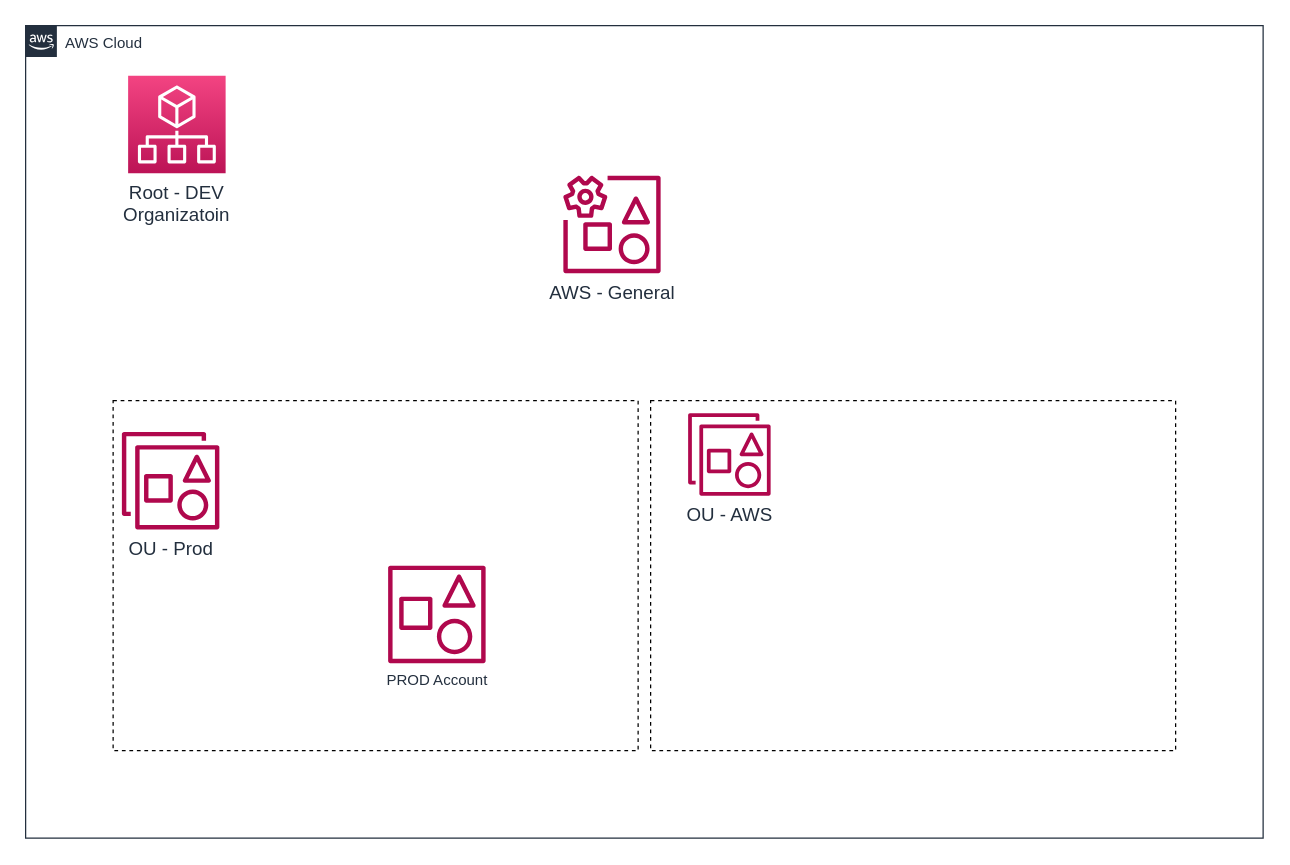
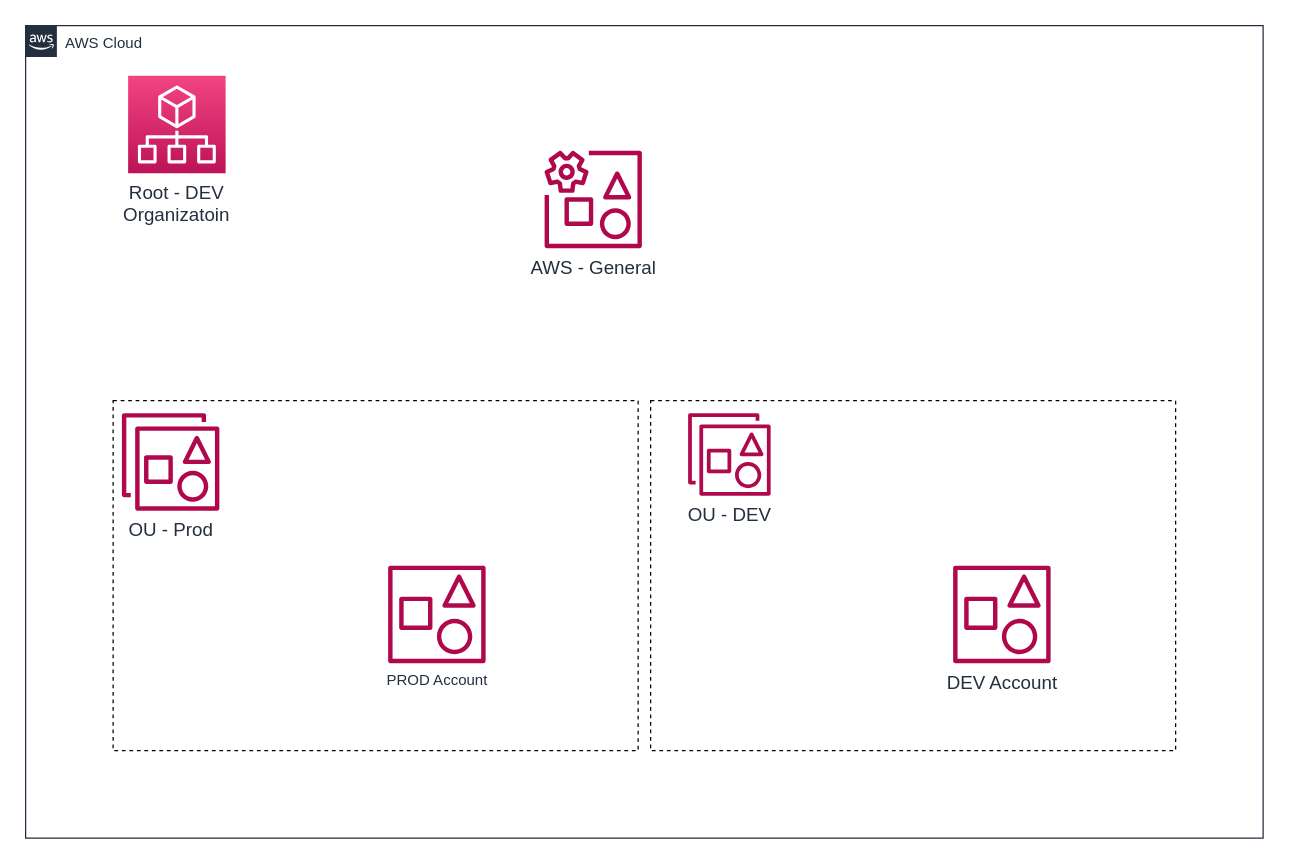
  <mxCell id="0" />
  <mxCell id="1" parent="0" />
  <mxCell id="2" value="AWS Cloud" style="points=[[0,0],[0.25,0],[0.5,0],[0.75,0],[1,0],[1,0.25],[1,0.5],[1,0.75],[1,1],[0.75,1],[0.5,1],[0.25,1],[0,1],[0,0.75],[0,0.5],[0,0.25]];outlineConnect=0;gradientColor=none;html=1;whiteSpace=wrap;fontSize=12;fontStyle=0;shape=mxgraph.aws4.group;grIcon=mxgraph.aws4.group_aws_cloud_alt;strokeColor=#232F3E;fillColor=none;verticalAlign=top;align=left;spacingLeft=30;fontColor=#232F3E;dashed=0;labelBackgroundColor=#ffffff;container=1;pointerEvents=0;collapsible=0;recursiveResize=0;" parent="1" vertex="1"><mxGeometry x="20" y="20" width="990" height="650" as="geometry" /></mxCell>
  <mxCell id="3" value="&lt;font style=&quot;font-size: 15px;&quot;&gt;Root - DEV Organizatoin&lt;/font&gt;" style="sketch=0;points=[[0,0,0],[0.25,0,0],[0.5,0,0],[0.75,0,0],[1,0,0],[0,1,0],[0.25,1,0],[0.5,1,0],[0.75,1,0],[1,1,0],[0,0.25,0],[0,0.5,0],[0,0.75,0],[1,0.25,0],[1,0.5,0],[1,0.75,0]];points=[[0,0,0],[0.25,0,0],[0.5,0,0],[0.75,0,0],[1,0,0],[0,1,0],[0.25,1,0],[0.5,1,0],[0.75,1,0],[1,1,0],[0,0.25,0],[0,0.5,0],[0,0.75,0],[1,0.25,0],[1,0.5,0],[1,0.75,0]];outlineConnect=0;fontColor=#232F3E;gradientColor=#F34482;gradientDirection=north;fillColor=#BC1356;strokeColor=#ffffff;dashed=0;verticalLabelPosition=bottom;verticalAlign=top;align=center;html=1;fontSize=12;fontStyle=0;aspect=fixed;shape=mxgraph.aws4.resourceIcon;resIcon=mxgraph.aws4.organizations;labelBackgroundColor=default;labelBorderColor=none;horizontal=1;whiteSpace=wrap;" vertex="1" parent="2"><mxGeometry x="82" y="40" width="78" height="78" as="geometry" /></mxCell>
  <mxCell id="4" value="" style="rounded=0;whiteSpace=wrap;html=1;fillColor=none;dashed=1;" vertex="1" parent="2"><mxGeometry x="500" y="300" width="420" height="280" as="geometry" /></mxCell>
  <mxCell id="5" value="" style="rounded=0;whiteSpace=wrap;html=1;fillColor=none;dashed=1;" vertex="1" parent="2"><mxGeometry x="70" y="300" width="420" height="280" as="geometry" /></mxCell>
  <mxCell id="6" value="PROD Account" style="sketch=0;outlineConnect=0;fontColor=#232F3E;gradientColor=none;fillColor=#B0084D;strokeColor=none;dashed=0;verticalLabelPosition=bottom;verticalAlign=top;align=center;html=1;fontSize=12;fontStyle=0;aspect=fixed;pointerEvents=1;shape=mxgraph.aws4.organizations_account2;labelBackgroundColor=default;labelBorderColor=none;horizontal=1;" vertex="1" parent="2"><mxGeometry x="290" y="432" width="78" height="78" as="geometry" /></mxCell>
- <mxCell id="7" value="OU - Prod" style="sketch=0;outlineConnect=0;fontColor=#232F3E;gradientColor=none;fillColor=#B0084D;strokeColor=none;dashed=0;verticalLabelPosition=bottom;verticalAlign=top;align=center;html=1;fontSize=15;fontStyle=0;aspect=fixed;pointerEvents=1;shape=mxgraph.aws4.organizations_organizational_unit2;labelBackgroundColor=default;labelBorderColor=none;horizontal=1;" vertex="1" parent="2"><mxGeometry x="77" y="325" width="78" height="78" as="geometry" /></mxCell>
- <mxCell id="8" value="OU - AWS" style="sketch=0;outlineConnect=0;fontColor=#232F3E;gradientColor=none;fillColor=#B0084D;strokeColor=none;dashed=0;verticalLabelPosition=bottom;verticalAlign=top;align=center;html=1;fontSize=15;fontStyle=0;aspect=fixed;pointerEvents=1;shape=mxgraph.aws4.organizations_organizational_unit2;labelBackgroundColor=default;labelBorderColor=none;horizontal=1;" vertex="1" parent="2"><mxGeometry x="530" y="310" width="66" height="66" as="geometry" /></mxCell>
- <mxCell id="10" value="AWS - General" style="sketch=0;outlineConnect=0;fontColor=#232F3E;gradientColor=none;fillColor=#B0084D;strokeColor=none;dashed=0;verticalLabelPosition=bottom;verticalAlign=top;align=center;html=1;fontSize=15;fontStyle=0;aspect=fixed;pointerEvents=1;shape=mxgraph.aws4.organizations_management_account2;labelBackgroundColor=default;labelBorderColor=none;horizontal=1;" vertex="1" parent="2"><mxGeometry x="430" y="120" width="78" height="78" as="geometry" /></mxCell>
+ <mxCell id="7" value="OU - Prod" style="sketch=0;outlineConnect=0;fontColor=#232F3E;gradientColor=none;fillColor=#B0084D;strokeColor=none;dashed=0;verticalLabelPosition=bottom;verticalAlign=top;align=center;html=1;fontSize=15;fontStyle=0;aspect=fixed;pointerEvents=1;shape=mxgraph.aws4.organizations_organizational_unit2;labelBackgroundColor=default;labelBorderColor=none;horizontal=1;" vertex="1" parent="2"><mxGeometry x="77" y="310" width="78" height="78" as="geometry" /></mxCell>
+ <mxCell id="8" value="OU - DEV" style="sketch=0;outlineConnect=0;fontColor=#232F3E;gradientColor=none;fillColor=#B0084D;strokeColor=none;dashed=0;verticalLabelPosition=bottom;verticalAlign=top;align=center;html=1;fontSize=15;fontStyle=0;aspect=fixed;pointerEvents=1;shape=mxgraph.aws4.organizations_organizational_unit2;labelBackgroundColor=default;labelBorderColor=none;horizontal=1;" vertex="1" parent="2"><mxGeometry x="530" y="310" width="66" height="66" as="geometry" /></mxCell>
+ <mxCell id="9" value="DEV Account" style="sketch=0;outlineConnect=0;fontColor=#232F3E;gradientColor=none;fillColor=#B0084D;strokeColor=none;dashed=0;verticalLabelPosition=bottom;verticalAlign=top;align=center;html=1;fontSize=15;fontStyle=0;aspect=fixed;pointerEvents=1;shape=mxgraph.aws4.organizations_account2;labelBorderColor=none;labelBackgroundColor=default;horizontal=1;" vertex="1" parent="2"><mxGeometry x="742" y="432" width="78" height="78" as="geometry" /></mxCell>
+ <mxCell id="10" value="AWS - General" style="sketch=0;outlineConnect=0;fontColor=#232F3E;gradientColor=none;fillColor=#B0084D;strokeColor=none;dashed=0;verticalLabelPosition=bottom;verticalAlign=top;align=center;html=1;fontSize=15;fontStyle=0;aspect=fixed;pointerEvents=1;shape=mxgraph.aws4.organizations_management_account2;labelBackgroundColor=default;labelBorderColor=none;horizontal=1;" vertex="1" parent="2"><mxGeometry x="415" y="100" width="78" height="78" as="geometry" /></mxCell>
